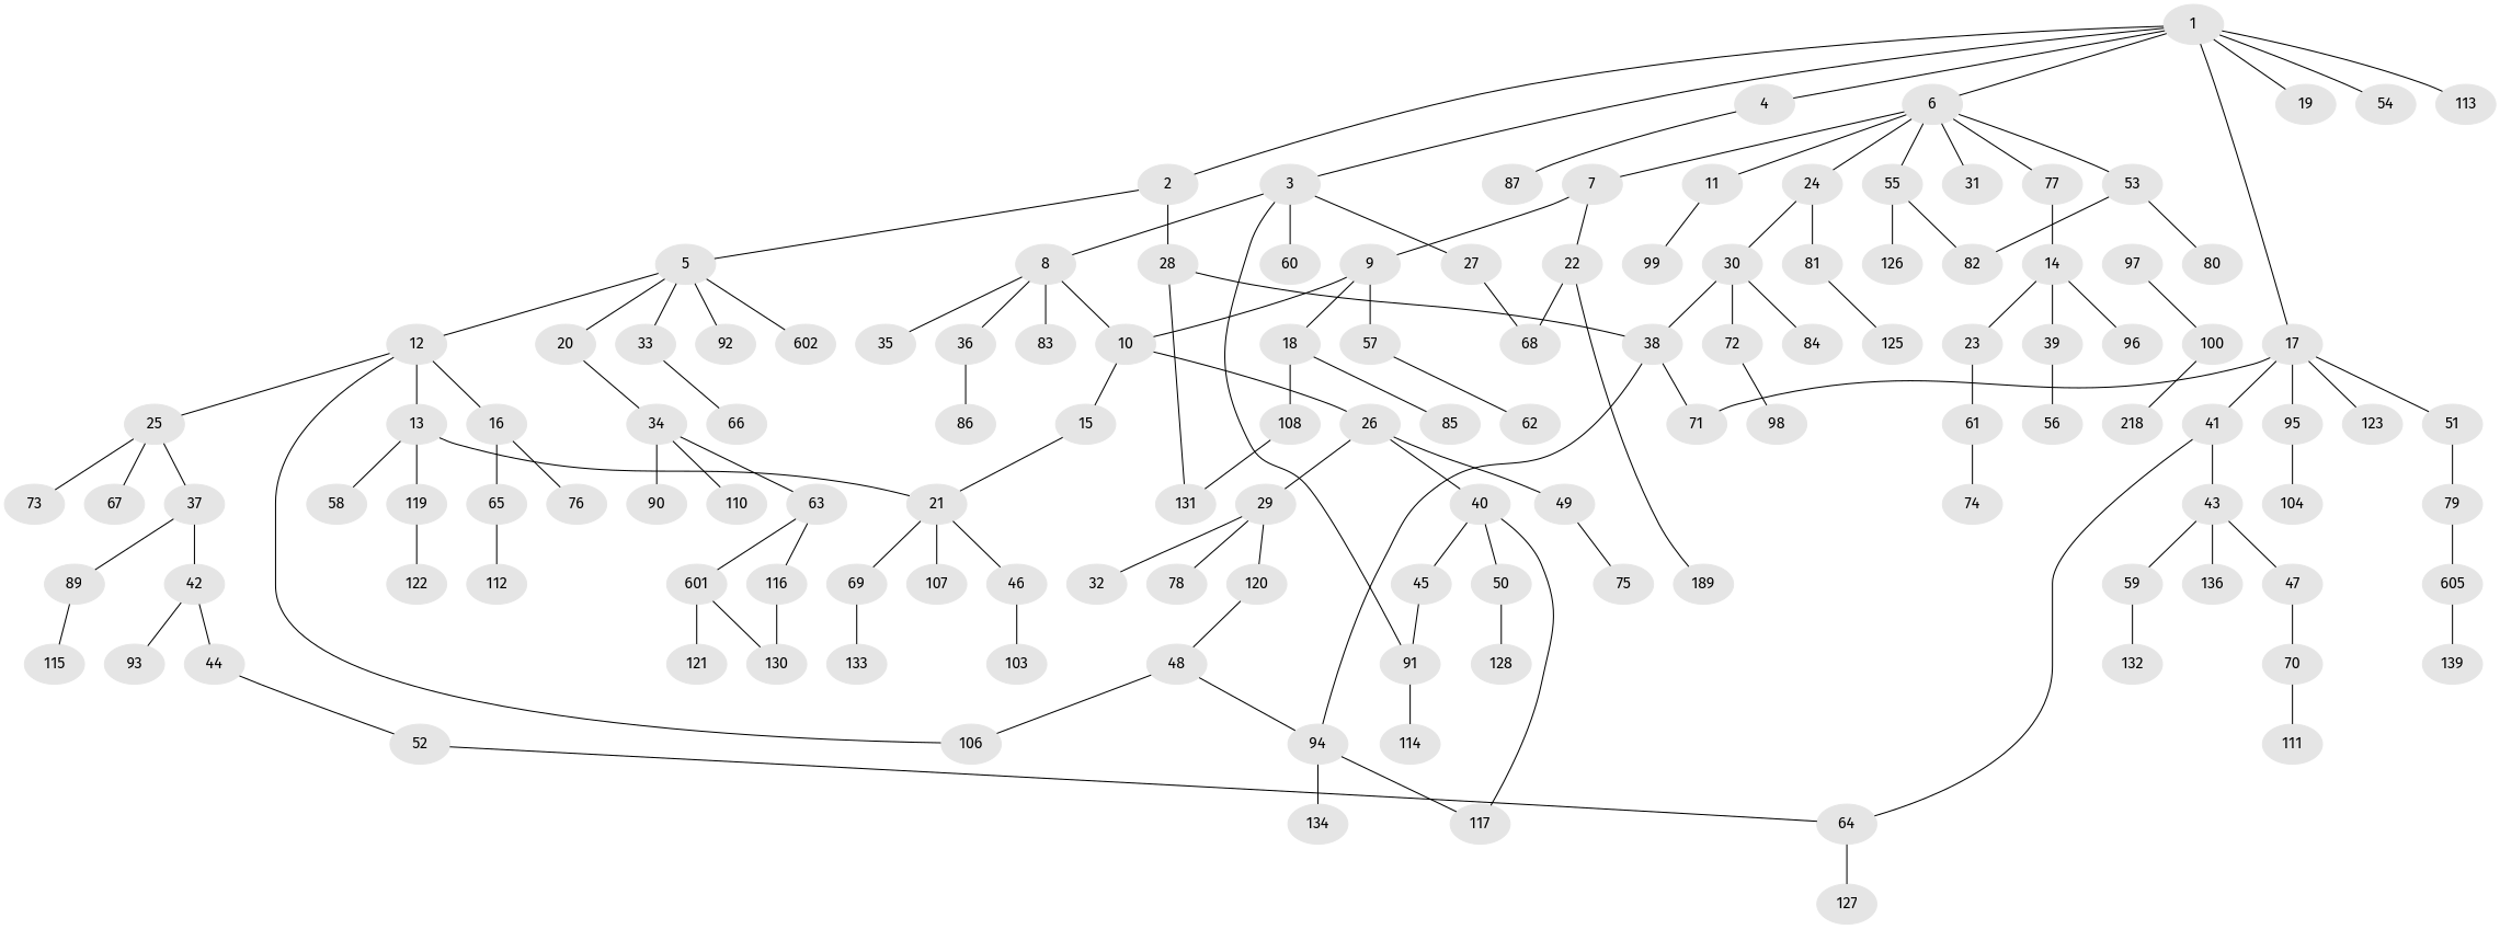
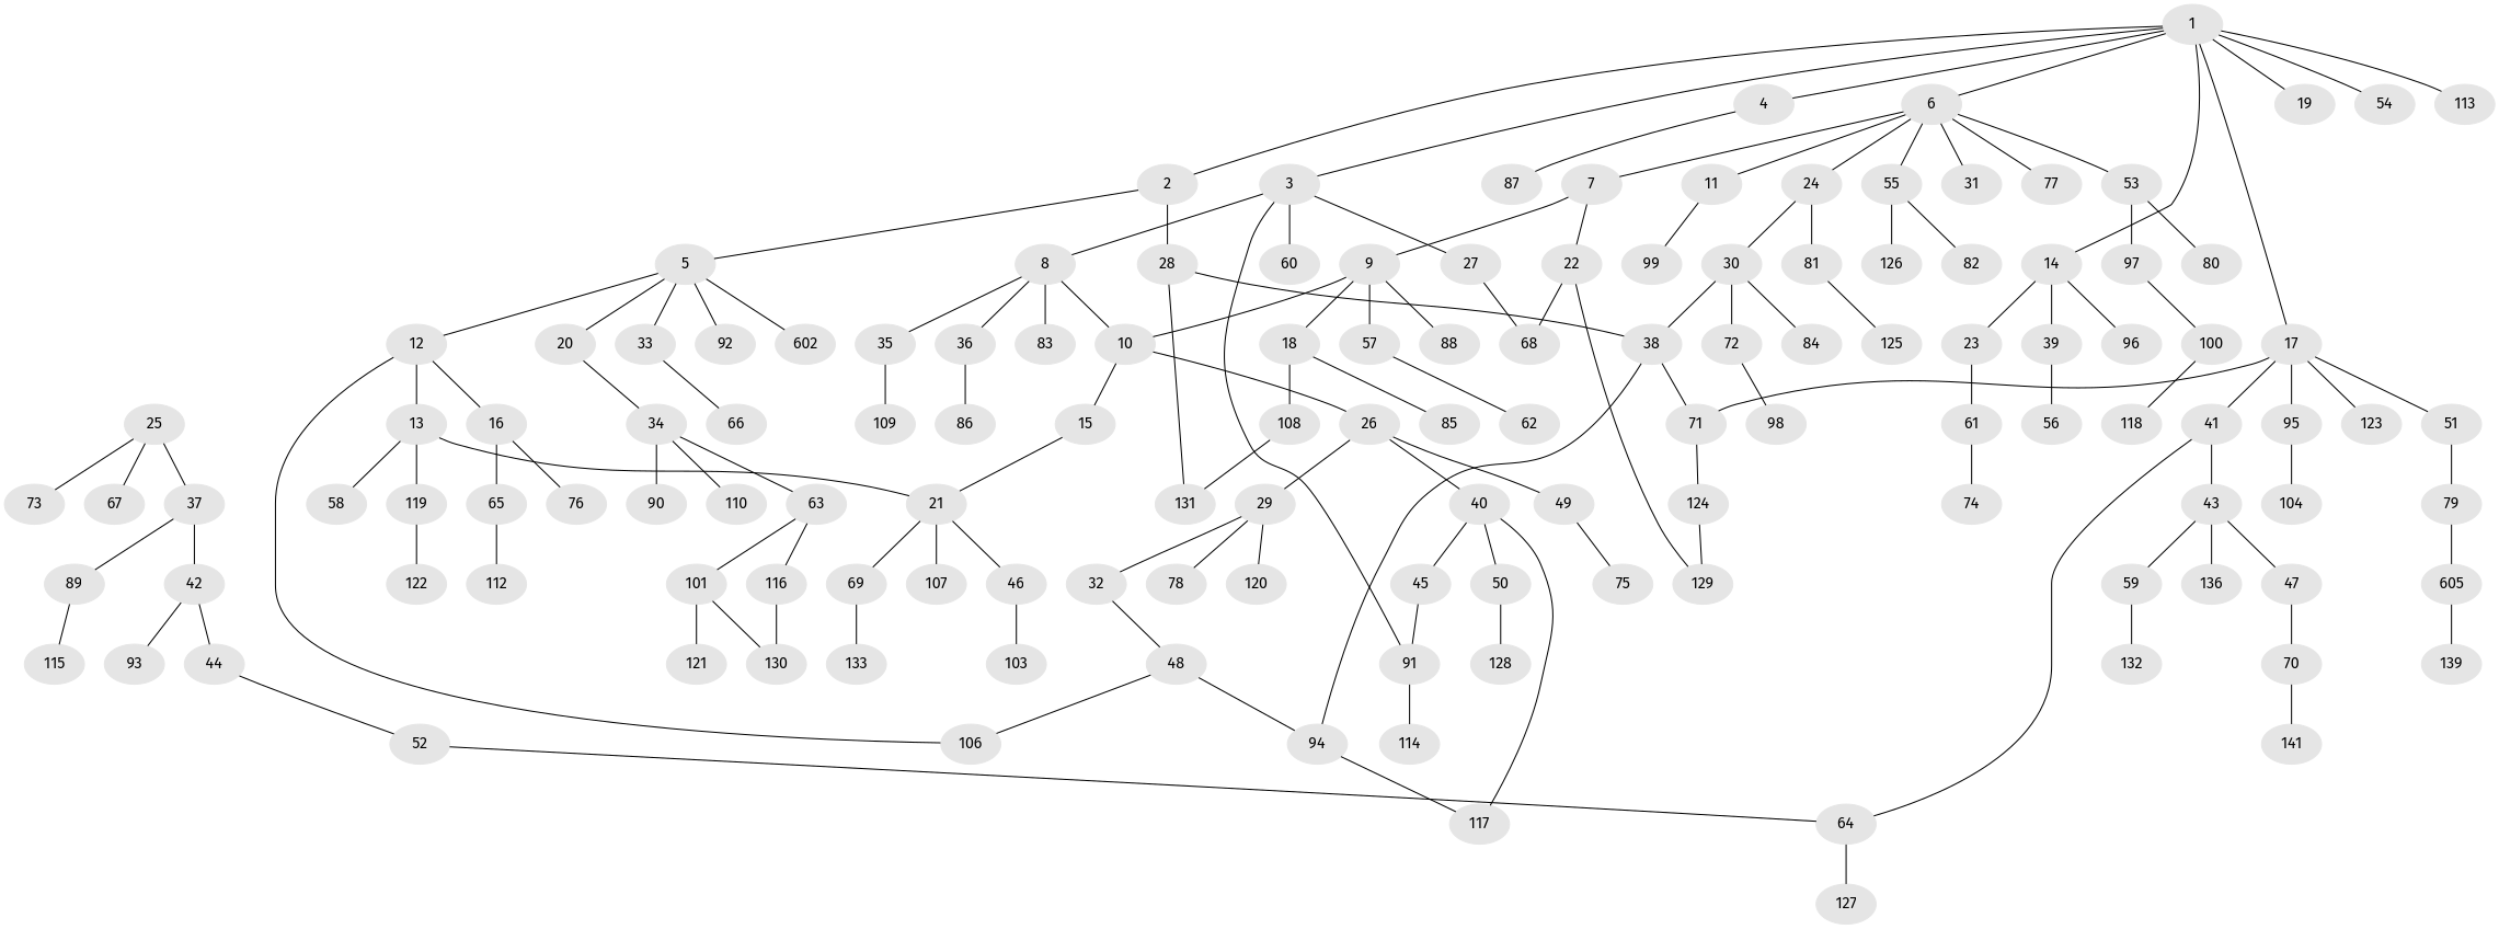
  graph {
    fontname="Fira Sans"
    node [color=gray90 fontname="Fira Sans" style=filled]
    edge [fontname="Fira Sans"]
    1
    2
    3
    4
    6
    14
    17
    19
    54
    113
    5
    28
    8
    27
    60
    91
    87
    7
    11
    24
    31
    53
    55
    77
    23
    39
    96
    41
    51
    71
    95
    123
    12
    20
    33
    92
    n37 [label=602]
    38
    131
    10
    35
    36
    83
    68
    114
    13
    16
    25
    106
    34
    66
    9
    22
    99
    30
    81
    80
    97
    82
    126
    18
    57
-   129 [label=189]
+   88
+   129
    15
    26
+   109
    86
    85
    108
    62
    21
    29
    40
    49
    58
    119
    65
    76
    37
    67
    73
    46
    69
    107
    122
    61
    56
    112
    43
    64
    79
+   124
    104
    63
    90
    110
    103
    133
    74
    72
    84
    125
    42
    89
    32
    78
    120
    45
    50
    117
    75
    94
    48
    98
-   101 [label=601]
+   101
    116
    44
    93
    115
-   134
    128
    47
    59
    136
    127
    52
    70
    132
-   111
+   111 [label=141]
    n131 [label=605]
    100
    121
    130
    n135 [label=139]
-   118 [label=218]
+   118
    1 -- 2
    1 -- 3
    1 -- 4
    1 -- 6
-   77 -- 14
+   1 -- 14
    1 -- 17
    1 -- 19
    1 -- 54
    1 -- 113
    2 -- 5
    2 -- 28
    3 -- 8
    3 -- 27
    3 -- 60
    3 -- 91
    4 -- 87
    6 -- 7
    6 -- 11
    6 -- 24
    6 -- 31
    6 -- 53
    6 -- 55
    6 -- 77
    14 -- 23
    14 -- 39
    14 -- 96
    17 -- 41
    17 -- 51
    17 -- 71
    17 -- 95
    17 -- 123
    5 -- 12
    5 -- 20
    5 -- 33
    5 -- 92
    5 -- n37
    28 -- 38
    28 -- 131
    8 -- 10
    8 -- 35
    8 -- 36
    8 -- 83
    27 -- 68
    91 -- 114
    7 -- 9
    7 -- 22
    11 -- 99
    24 -- 30
    24 -- 81
    53 -- 80
-   53 -- 82
+   53 -- 97
    55 -- 82
    55 -- 126
    23 -- 61
    39 -- 56
    41 -- 43
    41 -- 64
    51 -- 79
+   71 -- 124
    95 -- 104
    12 -- 13
    12 -- 16
-   12 -- 25
    12 -- 106
    20 -- 34
    33 -- 66
    38 -- 71
    38 -- 94
    10 -- 15
    10 -- 26
+   35 -- 109
    36 -- 86
    13 -- 21
    13 -- 58
    13 -- 119
    16 -- 65
    16 -- 76
    25 -- 37
    25 -- 67
    25 -- 73
    34 -- 63
    34 -- 90
    34 -- 110
    9 -- 10
    9 -- 18
    9 -- 57
+   9 -- 88
    22 -- 68
    22 -- 129
    30 -- 38
    30 -- 72
    30 -- 84
    81 -- 125
    97 -- 100
    18 -- 85
    18 -- 108
    57 -- 62
    15 -- 21
    26 -- 29
    26 -- 40
    26 -- 49
    108 -- 131
    21 -- 46
    21 -- 69
    21 -- 107
    29 -- 32
    29 -- 78
    29 -- 120
    40 -- 45
    40 -- 50
    40 -- 117
    49 -- 75
    119 -- 122
    65 -- 112
    37 -- 42
    37 -- 89
    46 -- 103
    69 -- 133
    61 -- 74
    43 -- 47
    43 -- 59
    43 -- 136
    64 -- 127
    79 -- n131
+   124 -- 129
    63 -- 101
    63 -- 116
    72 -- 98
    42 -- 44
    42 -- 93
    89 -- 115
-   120 -- 48
+   32 -- 48
    45 -- 91
    50 -- 128
    94 -- 117
-   94 -- 134
    48 -- 106
    48 -- 94
    101 -- 121
    101 -- 130
    116 -- 130
    44 -- 52
    47 -- 70
    59 -- 132
    52 -- 64
    70 -- 111
    n131 -- n135
    100 -- 118
  }
